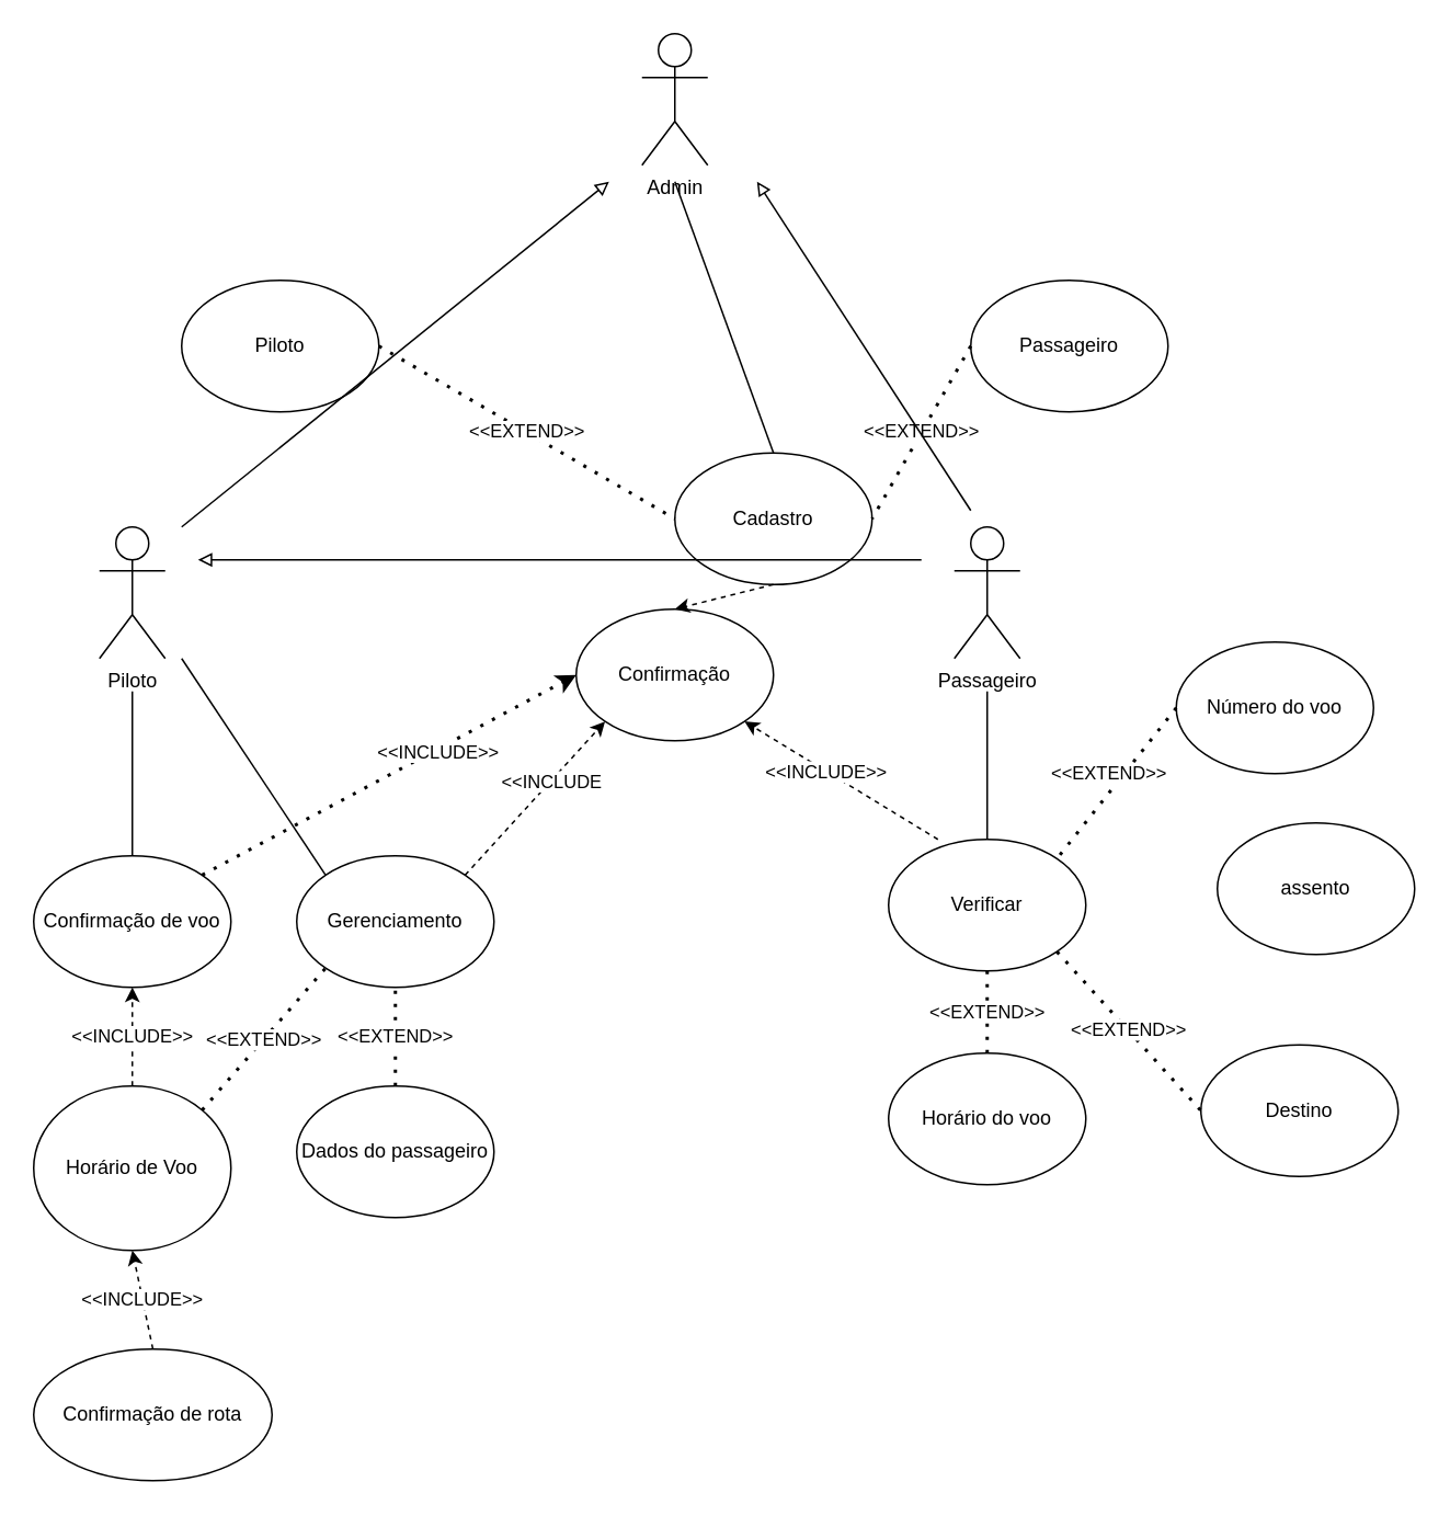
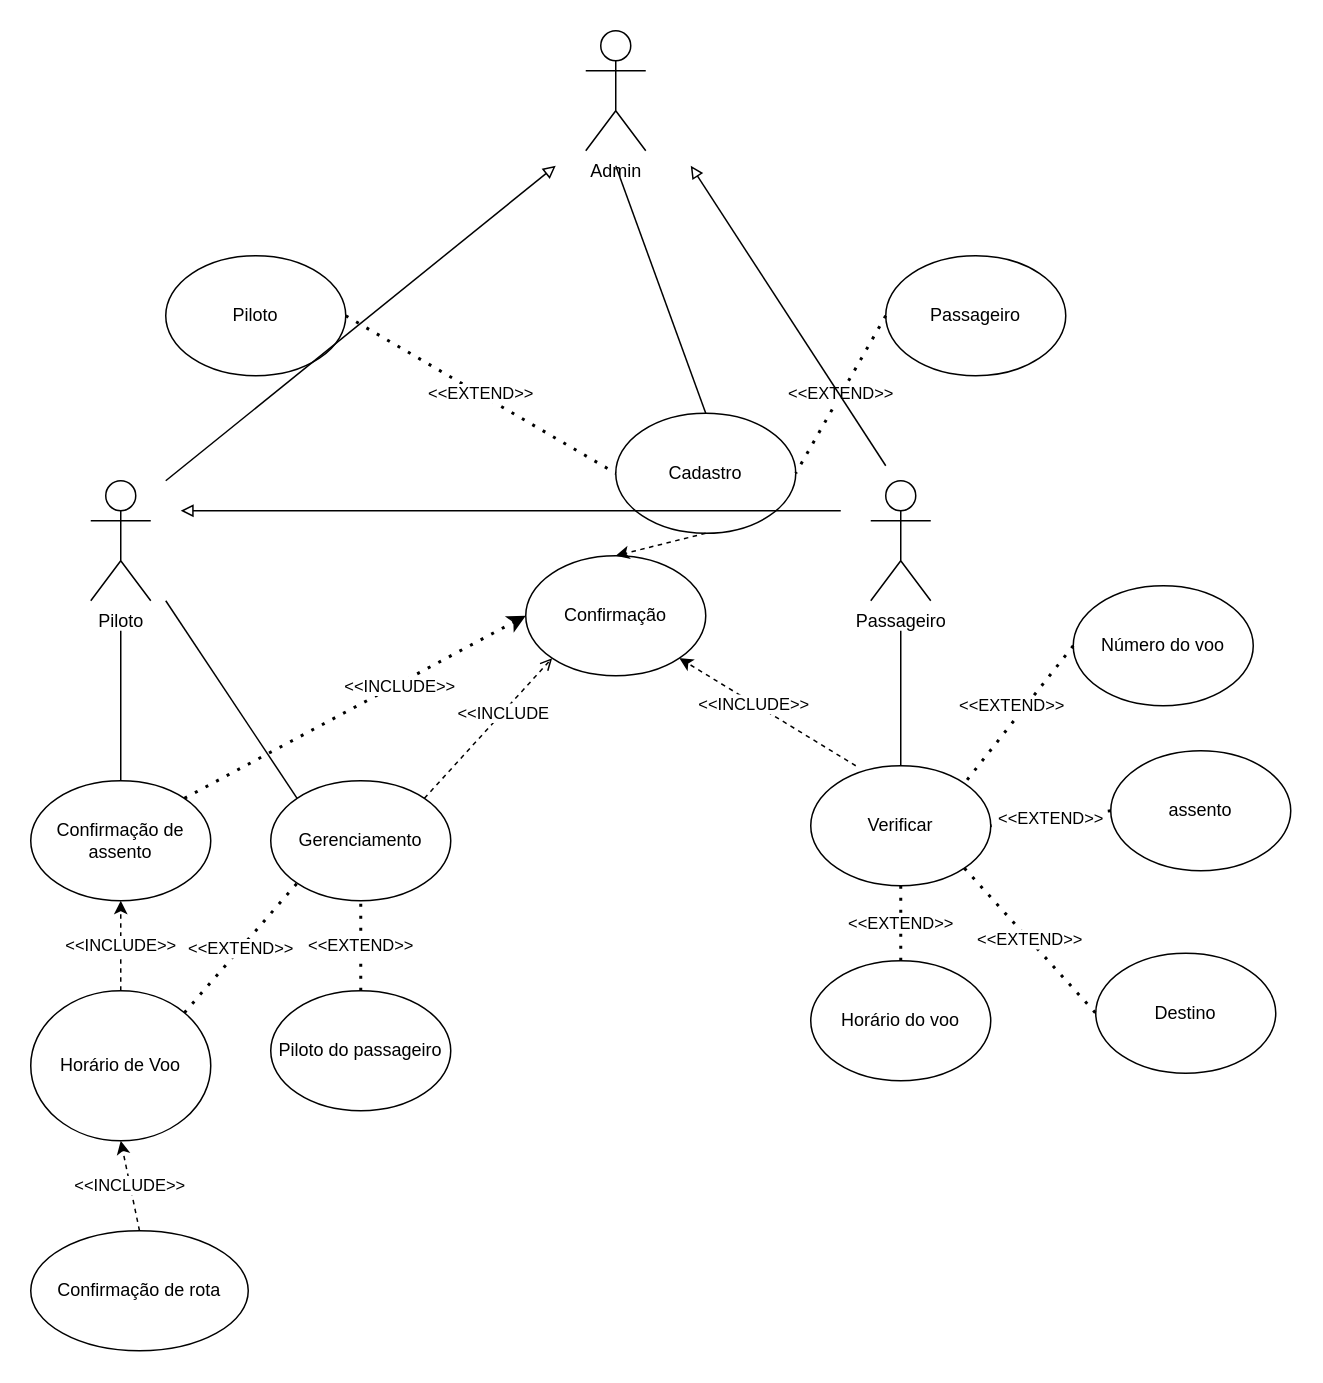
  <mxCell id="0" />
  <mxCell id="1" parent="0" />
  <mxCell id="2" value="Passageiro" style="shape=umlActor;verticalLabelPosition=bottom;verticalAlign=top;html=1;outlineConnect=0;fontColor=default;" parent="1" vertex="1"><mxGeometry x="580" y="320" width="40" height="80" as="geometry" /></mxCell>
  <mxCell id="3" value="Confirmação" style="ellipse;whiteSpace=wrap;html=1;" parent="1" vertex="1"><mxGeometry x="350" y="370" width="120" height="80" as="geometry" /></mxCell>
  <mxCell id="4" value="Piloto" style="shape=umlActor;verticalLabelPosition=bottom;verticalAlign=top;html=1;outlineConnect=0;fontColor=default;" parent="1" vertex="1"><mxGeometry x="60" y="320" width="40" height="80" as="geometry" /></mxCell>
- <mxCell id="5" value="Confirmação de voo" style="ellipse;whiteSpace=wrap;html=1;" parent="1" vertex="1"><mxGeometry y="520" width="120" height="80" as="geometry" x="20" /></mxCell>
+ <mxCell id="5" value="Confirmação de assento" style="ellipse;whiteSpace=wrap;html=1;" parent="1" vertex="1"><mxGeometry y="520" width="120" height="80" as="geometry" x="20" /></mxCell>
  <mxCell id="6" value="Gerenciamento" style="ellipse;whiteSpace=wrap;html=1;" parent="1" vertex="1"><mxGeometry x="180" y="520" width="120" height="80" as="geometry" /></mxCell>
- <mxCell id="7" value="Dados do passageiro" style="ellipse;whiteSpace=wrap;html=1;" parent="1" vertex="1"><mxGeometry x="180" y="660" width="120" height="80" as="geometry" /></mxCell>
+ <mxCell id="7" value="Piloto do passageiro" style="ellipse;whiteSpace=wrap;html=1;" parent="1" vertex="1"><mxGeometry x="180" y="660" width="120" height="80" as="geometry" /></mxCell>
  <mxCell id="8" value="Horário de Voo" style="ellipse;whiteSpace=wrap;html=1;" parent="1" vertex="1"><mxGeometry x="20" y="660" width="120" height="100" as="geometry" /></mxCell>
  <mxCell id="9" value="Confirmação de rota" style="ellipse;whiteSpace=wrap;html=1;" parent="1" vertex="1"><mxGeometry x="20" y="820" width="145" height="80" as="geometry" /></mxCell>
  <mxCell id="10" value="&amp;lt;&amp;lt;EXTEND&amp;gt;&amp;gt;" style="endArrow=none;dashed=1;html=1;dashPattern=1 3;strokeWidth=2;rounded=0;entryX=0.5;entryY=1;entryDx=0;entryDy=0;exitX=0.5;exitY=0;exitDx=0;exitDy=0;" parent="1" source="7" target="6" edge="1"><mxGeometry width="50" height="50" relative="1" as="geometry"><mxPoint x="440" y="660" as="sourcePoint" /><mxPoint x="490" y="610" as="targetPoint" /></mxGeometry></mxCell>
  <mxCell id="11" value="&amp;lt;&amp;lt;EXTEND&amp;gt;&amp;gt;" style="endArrow=none;dashed=1;html=1;dashPattern=1 3;strokeWidth=2;rounded=0;exitX=1;exitY=0;exitDx=0;exitDy=0;entryX=0;entryY=1;entryDx=0;entryDy=0;" parent="1" source="8" target="6" edge="1"><mxGeometry width="50" height="50" relative="1" as="geometry"><mxPoint x="440" y="660" as="sourcePoint" /><mxPoint x="490" y="610" as="targetPoint" /></mxGeometry></mxCell>
  <mxCell id="12" value="&amp;lt;&amp;lt;INCLUDE&amp;gt;&amp;gt;" style="endArrow=classic;dashed=1;html=1;rounded=0;exitX=0.5;exitY=0;exitDx=0;exitDy=0;entryX=0.5;entryY=1;entryDx=0;entryDy=0;endFill=1;" parent="1" source="9" target="8" edge="1"><mxGeometry width="50" height="50" relative="1" as="geometry"><mxPoint x="440" y="740" as="sourcePoint" /><mxPoint x="490" y="690" as="targetPoint" /></mxGeometry></mxCell>
  <mxCell id="13" value="&amp;lt;&amp;lt;INCLUDE&amp;gt;&amp;gt;" style="endArrow=classic;dashed=1;html=1;rounded=0;exitX=0.5;exitY=0;exitDx=0;exitDy=0;entryX=0.5;entryY=1;entryDx=0;entryDy=0;endFill=1;" parent="1" source="8" target="5" edge="1"><mxGeometry width="50" height="50" relative="1" as="geometry"><mxPoint x="100" y="860" as="sourcePoint" /><mxPoint x="100" y="780" as="targetPoint" /></mxGeometry></mxCell>
  <mxCell id="14" value="" style="endArrow=none;html=1;rounded=0;exitX=0.5;exitY=0;exitDx=0;exitDy=0;" parent="1" source="5" edge="1"><mxGeometry width="50" height="50" relative="1" as="geometry"><mxPoint x="440" y="520" as="sourcePoint" /><mxPoint x="80" y="420" as="targetPoint" /></mxGeometry></mxCell>
  <mxCell id="15" value="" style="endArrow=none;html=1;rounded=0;exitX=0;exitY=0;exitDx=0;exitDy=0;" parent="1" source="6" edge="1"><mxGeometry width="50" height="50" relative="1" as="geometry"><mxPoint x="440" y="520" as="sourcePoint" /><mxPoint x="110" y="400" as="targetPoint" /></mxGeometry></mxCell>
  <mxCell id="16" value="Admin" style="shape=umlActor;verticalLabelPosition=bottom;verticalAlign=top;html=1;outlineConnect=0;fontColor=default;" parent="1" vertex="1"><mxGeometry x="390" y="20" width="40" height="80" as="geometry" /></mxCell>
  <mxCell id="17" value="Verificar" style="ellipse;whiteSpace=wrap;html=1;" parent="1" vertex="1"><mxGeometry x="540" y="510" width="120" height="80" as="geometry" /></mxCell>
  <mxCell id="18" value="Horário do voo" style="ellipse;whiteSpace=wrap;html=1;" parent="1" vertex="1"><mxGeometry x="540" y="640" width="120" height="80" as="geometry" /></mxCell>
  <mxCell id="19" value="Número do voo" style="ellipse;whiteSpace=wrap;html=1;" parent="1" vertex="1"><mxGeometry x="715" y="390" width="120" height="80" as="geometry" /></mxCell>
  <mxCell id="20" value="&amp;lt;&amp;lt;EXTEND&amp;gt;&amp;gt;" style="endArrow=none;dashed=1;html=1;dashPattern=1 3;strokeWidth=2;rounded=0;entryX=0.5;entryY=1;entryDx=0;entryDy=0;exitX=0.5;exitY=0;exitDx=0;exitDy=0;" parent="1" source="18" target="17" edge="1"><mxGeometry width="50" height="50" relative="1" as="geometry"><mxPoint x="390" y="720" as="sourcePoint" /><mxPoint x="440" y="670" as="targetPoint" /></mxGeometry></mxCell>
  <mxCell id="21" value="" style="endArrow=none;dashed=1;html=1;dashPattern=1 3;strokeWidth=2;rounded=0;exitX=0;exitY=0.5;exitDx=0;exitDy=0;entryX=1;entryY=0;entryDx=0;entryDy=0;" parent="1" source="19" target="17" edge="1"><mxGeometry width="50" height="50" relative="1" as="geometry"><mxPoint x="390" y="720" as="sourcePoint" /><mxPoint x="670" y="550" as="targetPoint" /></mxGeometry></mxCell>
  <mxCell id="22" value="&amp;lt;&amp;lt;EXTEND&amp;gt;&amp;gt;" style="edgeLabel;html=1;align=center;verticalAlign=middle;resizable=0;points=[];" parent="21" vertex="1" connectable="0"><mxGeometry x="-0.327" y="-1" relative="1" as="geometry"><mxPoint x="-17" y="10" as="offset" /></mxGeometry></mxCell>
  <mxCell id="23" value="" style="endArrow=none;html=1;rounded=0;exitX=0.5;exitY=0;exitDx=0;exitDy=0;" parent="1" source="17" edge="1"><mxGeometry width="50" height="50" relative="1" as="geometry"><mxPoint x="390" y="580" as="sourcePoint" /><mxPoint x="600" y="420" as="targetPoint" /></mxGeometry></mxCell>
  <mxCell id="24" value="Cadastro" style="ellipse;whiteSpace=wrap;html=1;" parent="1" vertex="1"><mxGeometry x="410" y="275" width="120" height="80" as="geometry" /></mxCell>
  <mxCell id="25" value="Piloto" style="ellipse;whiteSpace=wrap;html=1;" parent="1" vertex="1"><mxGeometry x="110" y="170" width="120" height="80" as="geometry" /></mxCell>
  <mxCell id="26" value="Passageiro" style="ellipse;whiteSpace=wrap;html=1;" parent="1" vertex="1"><mxGeometry x="590" y="170" width="120" height="80" as="geometry" /></mxCell>
  <mxCell id="27" value="&amp;lt;&amp;lt;EXTEND&amp;gt;&amp;gt;" style="endArrow=none;dashed=1;html=1;dashPattern=1 3;strokeWidth=2;rounded=0;entryX=1;entryY=0.5;entryDx=0;entryDy=0;exitX=0;exitY=0.5;exitDx=0;exitDy=0;" parent="1" source="26" target="24" edge="1"><mxGeometry width="50" height="50" relative="1" as="geometry"><mxPoint x="420" y="260" as="sourcePoint" /><mxPoint x="470" y="210" as="targetPoint" /></mxGeometry></mxCell>
  <mxCell id="28" value="&amp;lt;&amp;lt;EXTEND&amp;gt;&amp;gt;" style="endArrow=none;dashed=1;html=1;dashPattern=1 3;strokeWidth=2;rounded=0;entryX=0;entryY=0.5;entryDx=0;entryDy=0;exitX=1;exitY=0.5;exitDx=0;exitDy=0;" parent="1" source="25" target="24" edge="1"><mxGeometry width="50" height="50" relative="1" as="geometry"><mxPoint x="420" y="260" as="sourcePoint" /><mxPoint x="470" y="210" as="targetPoint" /></mxGeometry></mxCell>
  <mxCell id="29" value="" style="endArrow=none;html=1;rounded=0;exitX=0.5;exitY=0;exitDx=0;exitDy=0;" parent="1" source="24" edge="1"><mxGeometry width="50" height="50" relative="1" as="geometry"><mxPoint x="360" y="160" as="sourcePoint" /><mxPoint x="410" y="110" as="targetPoint" /></mxGeometry></mxCell>
  <mxCell id="30" value="assento" style="ellipse;whiteSpace=wrap;html=1;" parent="1" vertex="1"><mxGeometry x="740" y="500" width="120" height="80" as="geometry" /></mxCell>
+ <mxCell id="31" value="&amp;lt;&amp;lt;EXTEND&amp;gt;&amp;gt;" style="endArrow=none;dashed=1;html=1;dashPattern=1 3;strokeWidth=2;rounded=0;entryX=1;entryY=0.5;entryDx=0;entryDy=0;exitX=0;exitY=0.5;exitDx=0;exitDy=0;" parent="1" source="30" target="17" edge="1"><mxGeometry width="50" height="50" relative="1" as="geometry"><mxPoint x="320" y="660" as="sourcePoint" /><mxPoint x="370" y="610" as="targetPoint" /></mxGeometry></mxCell>
  <mxCell id="32" value="Destino" style="ellipse;whiteSpace=wrap;html=1;" parent="1" vertex="1"><mxGeometry x="730" y="635" width="120" height="80" as="geometry" /></mxCell>
  <mxCell id="33" value="&amp;lt;&amp;lt;EXTEND&amp;gt;&amp;gt;" style="endArrow=none;dashed=1;html=1;dashPattern=1 3;strokeWidth=2;rounded=0;entryX=0;entryY=0.5;entryDx=0;entryDy=0;exitX=1;exitY=1;exitDx=0;exitDy=0;" parent="1" source="17" target="32" edge="1"><mxGeometry width="50" height="50" relative="1" as="geometry"><mxPoint x="320" y="660" as="sourcePoint" /><mxPoint x="370" y="610" as="targetPoint" /></mxGeometry></mxCell>
  <mxCell id="34" value="" style="endArrow=classic;dashed=1;html=1;dashPattern=1 3;strokeWidth=2;rounded=0;exitX=1;exitY=0;exitDx=0;exitDy=0;entryX=0;entryY=0.5;entryDx=0;entryDy=0;endFill=1;" parent="1" source="5" target="3" edge="1"><mxGeometry width="50" height="50" relative="1" as="geometry"><mxPoint x="330" y="520" as="sourcePoint" /><mxPoint x="380" y="470" as="targetPoint" /></mxGeometry></mxCell>
  <mxCell id="35" value="&amp;lt;&amp;lt;INCLUDE&amp;gt;&amp;gt;" style="edgeLabel;html=1;align=center;verticalAlign=middle;resizable=0;points=[];" parent="34" vertex="1" connectable="0"><mxGeometry x="0.259" relative="1" as="geometry"><mxPoint y="1" as="offset" /></mxGeometry></mxCell>
- <mxCell id="36" value="" style="endArrow=classic;html=1;rounded=0;exitX=1;exitY=0;exitDx=0;exitDy=0;entryX=0;entryY=1;entryDx=0;entryDy=0;dashed=1;" parent="1" source="6" target="3" edge="1"><mxGeometry width="50" height="50" relative="1" as="geometry"><mxPoint x="330" y="520" as="sourcePoint" /><mxPoint x="380" y="470" as="targetPoint" /></mxGeometry></mxCell>
+ <mxCell id="36" value="" style="endArrow=open;html=1;rounded=0;exitX=1;exitY=0;exitDx=0;exitDy=0;entryX=0;entryY=1;entryDx=0;entryDy=0;dashed=1;" parent="1" source="6" target="3" edge="1"><mxGeometry width="50" height="50" relative="1" as="geometry"><mxPoint x="330" y="520" as="sourcePoint" /><mxPoint x="380" y="470" as="targetPoint" /></mxGeometry></mxCell>
  <mxCell id="37" value="&amp;lt;&amp;lt;INCLUDE" style="edgeLabel;html=1;align=center;verticalAlign=middle;resizable=0;points=[];" parent="36" vertex="1" connectable="0"><mxGeometry x="0.226" relative="1" as="geometry"><mxPoint as="offset" /></mxGeometry></mxCell>
  <mxCell id="38" value="" style="endArrow=classic;html=1;rounded=0;dashed=1;exitX=0.25;exitY=0;exitDx=0;exitDy=0;exitPerimeter=0;entryX=1;entryY=1;entryDx=0;entryDy=0;" parent="1" source="17" target="3" edge="1"><mxGeometry width="50" height="50" relative="1" as="geometry"><mxPoint x="330" y="520" as="sourcePoint" /><mxPoint x="380" y="470" as="targetPoint" /></mxGeometry></mxCell>
  <mxCell id="39" value="&amp;lt;&amp;lt;INCLUDE&amp;gt;&amp;gt;" style="edgeLabel;html=1;align=center;verticalAlign=middle;resizable=0;points=[];" parent="38" vertex="1" connectable="0"><mxGeometry x="0.164" relative="1" as="geometry"><mxPoint as="offset" /></mxGeometry></mxCell>
  <mxCell id="40" value="" style="endArrow=classic;html=1;rounded=0;dashed=1;exitX=0.5;exitY=1;exitDx=0;exitDy=0;entryX=0.5;entryY=0;entryDx=0;entryDy=0;" parent="1" source="24" target="3" edge="1"><mxGeometry width="50" height="50" relative="1" as="geometry"><mxPoint x="330" y="320" as="sourcePoint" /><mxPoint x="480" y="310" as="targetPoint" /></mxGeometry></mxCell>
  <mxCell id="41" value="" style="endArrow=block;html=1;rounded=0;endFill=0;" parent="1" edge="1"><mxGeometry width="50" height="50" relative="1" as="geometry"><mxPoint x="110" y="320" as="sourcePoint" /><mxPoint x="370" y="110" as="targetPoint" /></mxGeometry></mxCell>
  <mxCell id="42" value="" style="endArrow=block;html=1;rounded=0;endFill=0;" parent="1" edge="1"><mxGeometry width="50" height="50" relative="1" as="geometry"><mxPoint x="560" y="340" as="sourcePoint" /><mxPoint x="120" y="340" as="targetPoint" /></mxGeometry></mxCell>
  <mxCell id="43" value="" style="endArrow=block;html=1;rounded=0;endFill=0;" parent="1" edge="1"><mxGeometry width="50" height="50" relative="1" as="geometry"><mxPoint x="590" y="310" as="sourcePoint" /><mxPoint x="460" y="110" as="targetPoint" /></mxGeometry></mxCell>
